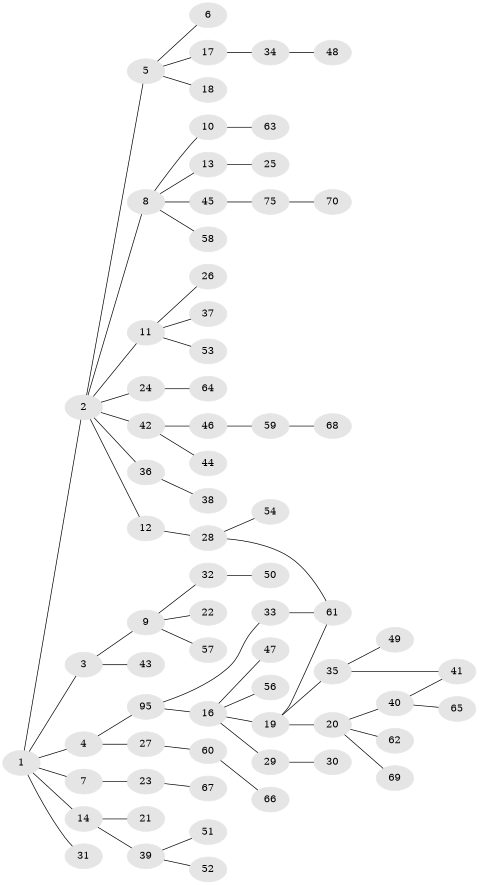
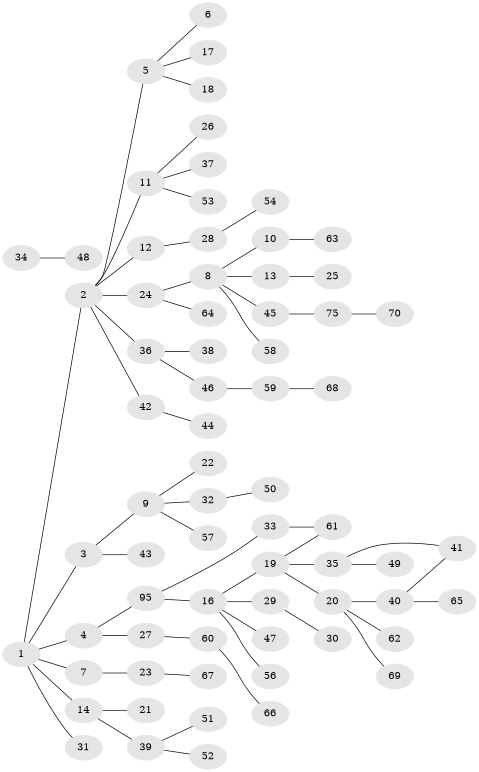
  graph {
    rankdir=LR
    node [color=gray90 style=filled]
    1
    2
    3
    4
    7
    14
    31
    5
    8
    11
    12
    24
    36
    42
    9
    43
    n17 [label=95]
    27
    23
    21
    39
    6
    17
    18
    10
    13
    45
    58
    26
    37
    53
    28
    64
    38
    44
    46
    22
    32
    57
    16
    33
    60
    34
    67
    63
    25
    n47 [label=75]
    50
    61
    54
    51
    52
    19
    29
    47
    56
    20
    35
    30
    48
    40
    62
    69
    41
    49
    65
    66
    59
    70
    68
    1 -- 2
    1 -- 3
    1 -- 4
    1 -- 7
    1 -- 14
    1 -- 31
    2 -- 5
-   2 -- 8
+   24 -- 8
    2 -- 11
    2 -- 12
    2 -- 24
    2 -- 36
    2 -- 42
    3 -- 9
    3 -- 43
    4 -- n17
    4 -- 27
    7 -- 23
    14 -- 21
    14 -- 39
    5 -- 6
    5 -- 17
    5 -- 18
    8 -- 10
    8 -- 13
    8 -- 45
    8 -- 58
    11 -- 26
    11 -- 37
    11 -- 53
    12 -- 28
    24 -- 64
    36 -- 38
    42 -- 44
-   42 -- 46
+   36 -- 46
    9 -- 22
    9 -- 32
    9 -- 57
    n17 -- 16
    n17 -- 33
    27 -- 60
    23 -- 67
    39 -- 51
    39 -- 52
-   17 -- 34
    10 -- 63
    13 -- 25
    45 -- n47
-   28 -- 61
    28 -- 54
    46 -- 59
    32 -- 50
    16 -- 19
    16 -- 29
    16 -- 47
    16 -- 56
    33 -- 61
    60 -- 66
    34 -- 48
    n47 -- 70
    19 -- 61
    19 -- 20
    19 -- 35
    29 -- 30
    20 -- 40
    20 -- 62
    20 -- 69
    35 -- 41
    35 -- 49
    40 -- 41
    40 -- 65
    59 -- 68
  }
